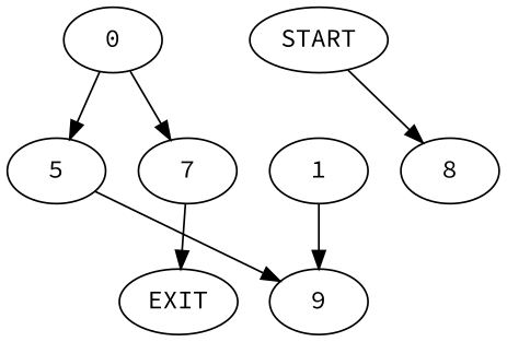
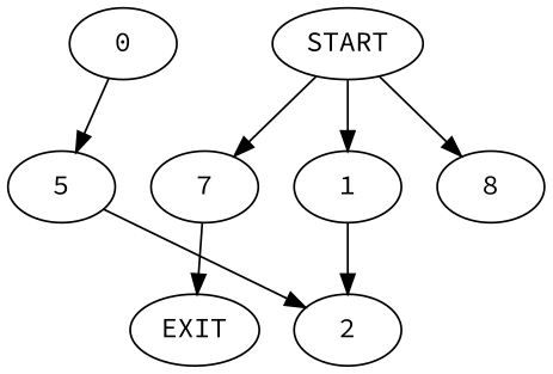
  digraph {
    fontname="Source Code Pro"
    node [fontname="Source Code Pro"]
    edge [fontname="Source Code Pro"]
    n1 [label=START]
    1
    8
-   2 [label=9]
+   2
    n5 [label=EXIT]
    5
    n7 [label=0]
    7
+   n1 -> 1
    n1 -> 8
    1 -> 2
    5 -> 2
    n7 -> 5
-   n7 -> 7
+   n1 -> 7
    7 -> n5
  }
